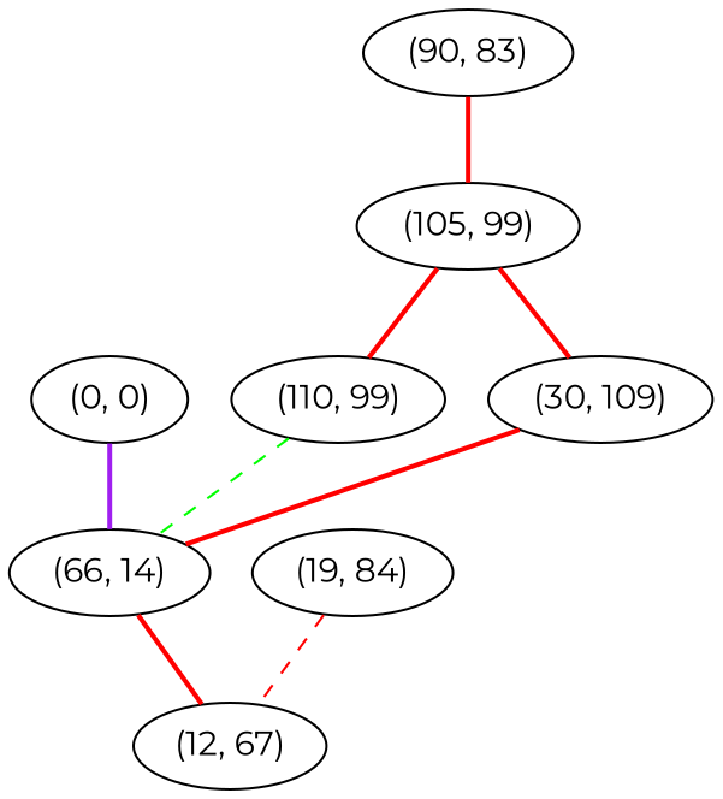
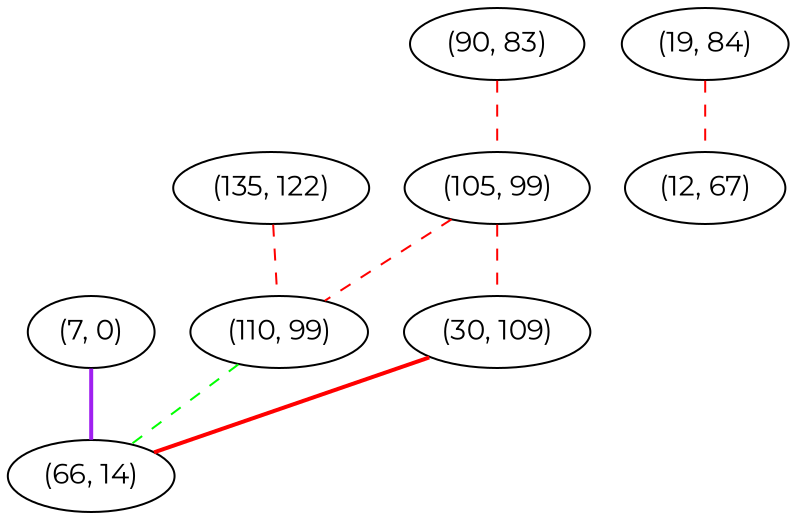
  graph {
    fontname=Montserrat
    node [fontname=Montserrat]
    edge [color=red fontname=Montserrat style=bold weight=1]
-   "(0, 0)"
+   "(0, 0)" [label="(7, 0)"]
    "(66, 14)"
    "(12, 67)"
+   "(135, 122)"
    "(110, 99)"
    "(90, 83)"
    "(105, 99)"
    "(30, 109)"
    "(19, 84)"
    "(0, 0)" -- "(66, 14)" [color=purple weight=4]
-   "(66, 14)" -- "(12, 67)"
+   "(135, 122)" -- "(110, 99)" [style=dashed]
    "(110, 99)" -- "(66, 14)" [color=green style=dashed weight=2]
-   "(90, 83)" -- "(105, 99)"
-   "(105, 99)" -- "(110, 99)"
-   "(105, 99)" -- "(30, 109)"
+   "(90, 83)" -- "(105, 99)" [style=dashed]
+   "(105, 99)" -- "(110, 99)" [style=dashed]
+   "(105, 99)" -- "(30, 109)" [style=dashed]
    "(30, 109)" -- "(66, 14)"
    "(19, 84)" -- "(12, 67)" [style=dashed]
  }
